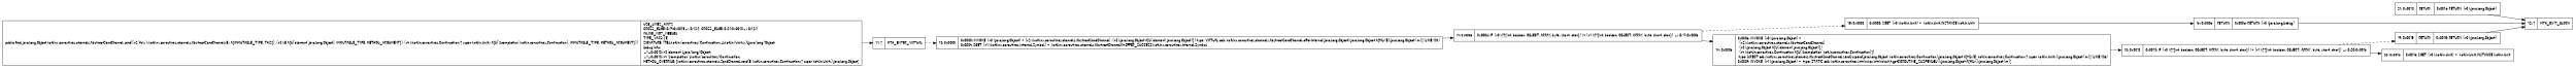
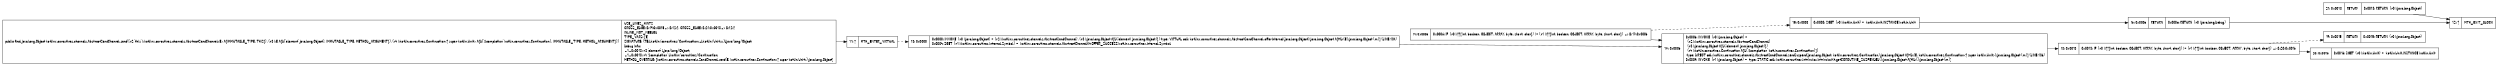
  digraph {
    fontname="Patrick Hand"
    rankdir=LR
    node [fontname="Patrick Hand" shape=record]
    edge [fontname="Patrick Hand"]
    n1 [label="{11\:\ ?|MTH_ENTER_VIRTUAL\l}"]
    n2 [label="{13\:\ 0x0000|0x0000: INVOKE  (r0 I:java.lang.Object) = (r2 I:kotlinx.coroutines.channels.AbstractSendChannel), (r3 I:java.lang.Object A[D('element' java.lang.Object)]) type: VIRTUAL call: kotlinx.coroutines.channels.AbstractSendChannel.offerInternal(java.lang.Object):java.lang.Object A[MD:(E):java.lang.Object (m)] (LINE:134)\l0x0004: SGET  (r1 I:kotlinx.coroutines.internal.Symbol) =  kotlinx.coroutines.channels.AbstractChannelKt.OFFER_SUCCESS kotlinx.coroutines.internal.Symbol \l}"]
    n3 [label="{14\:\ 0x0006|0x0006: IF  (r0 I:??[int, boolean, OBJECT, ARRAY, byte, short, char]) != (r1 I:??[int, boolean, OBJECT, ARRAY, byte, short, char])  \-\> B:17:0x000b \l}"]
    n4 [label="{15\:\ 0x0008|0x0008: SGET  (r0 I:kotlin.Unit) =  kotlin.Unit.INSTANCE kotlin.Unit \l}"]
    n5 [label="{17\:\ 0x000b|0x000b: INVOKE  (r0 I:java.lang.Object) = \l  (r2 I:kotlinx.coroutines.channels.AbstractSendChannel)\l  (r3 I:java.lang.Object A[D('element' java.lang.Object)])\l  (r4 I:kotlin.coroutines.Continuation A[D('$completion' kotlin.coroutines.Continuation)])\l type: DIRECT call: kotlinx.coroutines.channels.AbstractSendChannel.sendSuspend(java.lang.Object, kotlin.coroutines.Continuation):java.lang.Object A[MD:(E, kotlin.coroutines.Continuation\<? super kotlin.Unit\>):java.lang.Object (m)] (LINE:136)\l0x000f: INVOKE  (r1 I:java.lang.Object) =  type: STATIC call: kotlin.coroutines.intrinsics.IntrinsicsKt.getCOROUTINE_SUSPENDED():java.lang.Object A[MD:():java.lang.Object (m)]\l}"]
    n6 [label="{16\:\ 0x000a|RETURN\l|0x000a: RETURN  (r0 I:java.lang.Debug) \l}"]
    n7 [label="{18\:\ 0x0013|0x0013: IF  (r0 I:??[int, boolean, OBJECT, ARRAY, byte, short, char]) != (r1 I:??[int, boolean, OBJECT, ARRAY, byte, short, char])  \-\> B:20:0x0016 \l}"]
    n8 [label="{12\:\ ?|MTH_EXIT_BLOCK\l}"]
    n9 [label="{19\:\ 0x0015|RETURN\l|0x0015: RETURN  (r0 I:java.lang.Object) \l}"]
    n10 [label="{20\:\ 0x0016|0x0016: SGET  (r0 I:kotlin.Unit) =  kotlin.Unit.INSTANCE kotlin.Unit \l}"]
-   n11 [label="{21\:\ 0x0018|RETURN\l|0x0016: RETURN  (r0 I:java.lang.Object) \l}"]
+   n11 [label="{21\:\ 0x0018|RETURN\l|0x0018: RETURN  (r0 I:java.lang.Object) \l}"]
    n12 [label="{public final java.lang.Object kotlinx.coroutines.channels.AbstractSendChannel.send((r2 'this' I:kotlinx.coroutines.channels.AbstractSendChannel\<E\> A[IMMUTABLE_TYPE, THIS]), (r3 I:E A[D('element' java.lang.Object), IMMUTABLE_TYPE, METHOD_ARGUMENT]), (r4 I:kotlin.coroutines.Continuation\<? super kotlin.Unit\> A[D('$completion' kotlin.coroutines.Continuation), IMMUTABLE_TYPE, METHOD_ARGUMENT]))  | USE_LINES_HINTS\lCROSS_EDGE: B:19:0x0015 \-\> B:12:?, CROSS_EDGE: B:21:0x0018 \-\> B:12:?\lINLINE_NOT_NEEDED\lTYPE_VARS: [E]\lSIGNATURE: (TE;Lkotlin\/coroutines\/Continuation\<\-Lkotlin\/Unit;\>;)Ljava\/lang\/Object;\lDebug Info:\l  \-1 \-0x0018: r3 'element' Ljava\/lang\/Object;\l  \-1 \-0x0018: r4 '$completion' Lkotlin\/coroutines\/Continuation;\lMETHOD_OVERRIDE: [kotlinx.coroutines.channels.SendChannel.send(E, kotlin.coroutines.Continuation\<? super kotlin.Unit\>):java.lang.Object]\l}"]
    n1 -> n2 [style=dashed]
-   n2 -> n3
+   n2 -> n5
    n3 -> n4 [style=dashed]
    n3 -> n5
    n4 -> n6
    n5 -> n7
    n6 -> n8
    n7 -> n9 [style=dashed]
    n7 -> n10
-   n9 -> n8
    n11 -> n8
    n12 -> n1
  }
